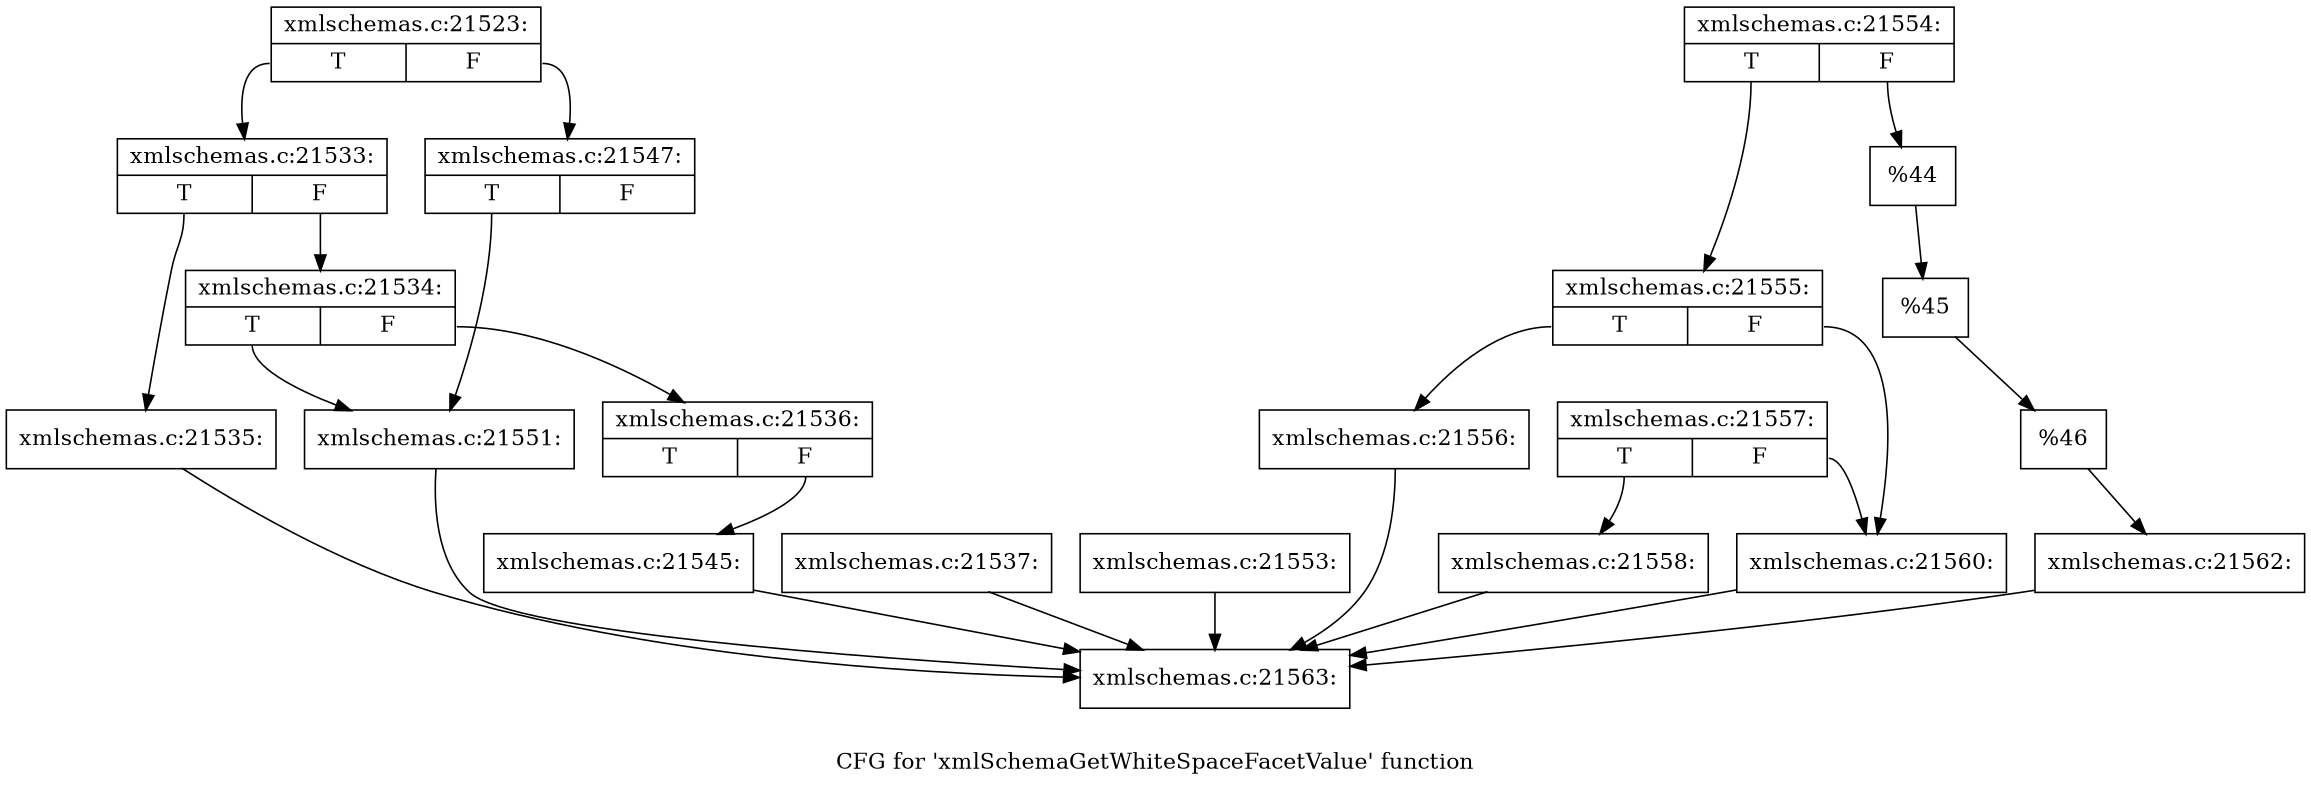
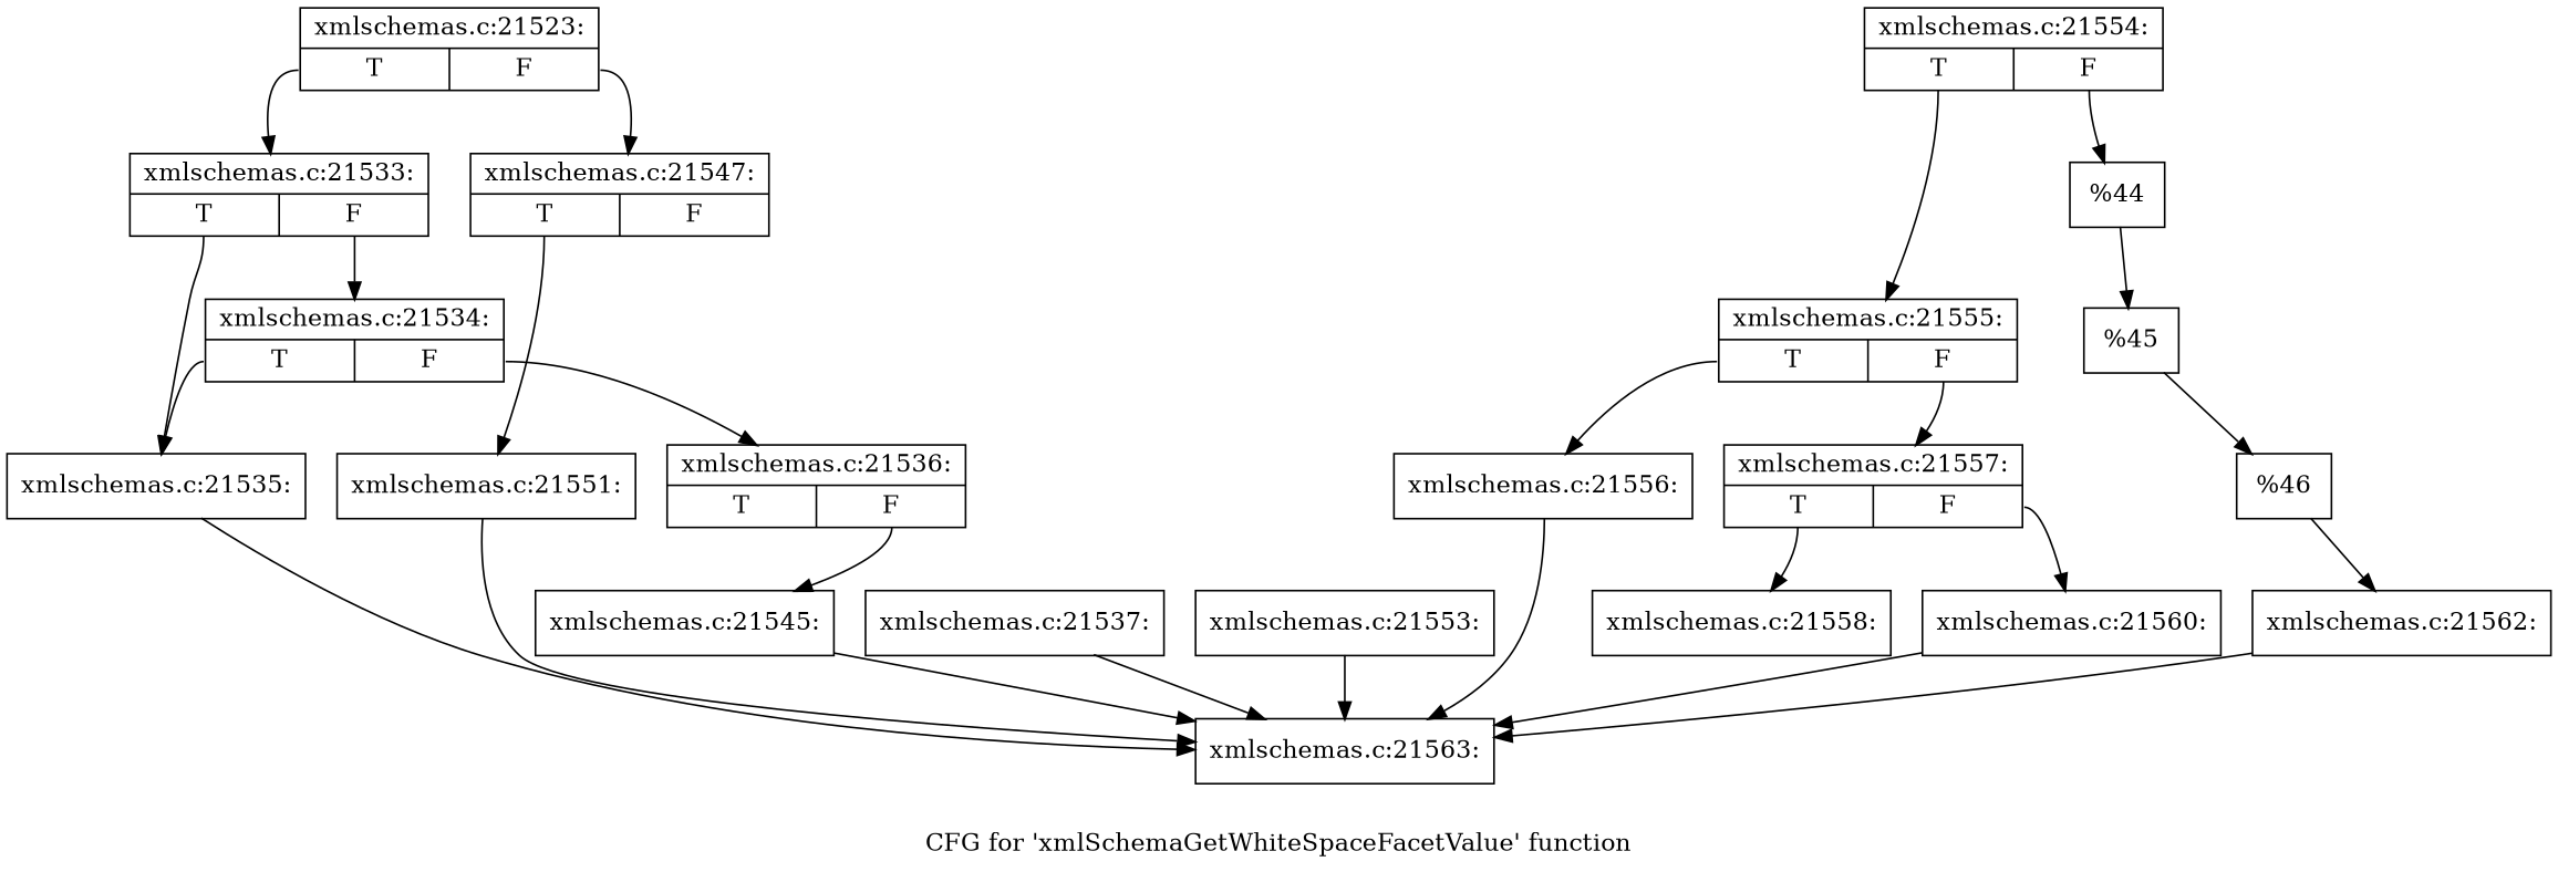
  digraph {
    label="CFG for 'xmlSchemaGetWhiteSpaceFacetValue' function"
    node [shape=record]
    n1 [label="{xmlschemas.c:21523:|{<s0>T|<s1>F}}"]
    n2 [label="{xmlschemas.c:21533:|{<s0>T|<s1>F}}"]
    n3 [label="{xmlschemas.c:21547:|{<s0>T|<s1>F}}"]
    n4 [label="{xmlschemas.c:21535:}"]
    n5 [label="{xmlschemas.c:21534:|{<s0>T|<s1>F}}"]
    n6 [label="{xmlschemas.c:21551:}"]
    n7 [label="{xmlschemas.c:21563:}"]
    n8 [label="{xmlschemas.c:21536:|{<s0>T|<s1>F}}"]
    n9 [label="{xmlschemas.c:21545:}"]
    n10 [label="{xmlschemas.c:21537:}"]
    n11 [label="{xmlschemas.c:21553:}"]
    n12 [label="{xmlschemas.c:21554:|{<s0>T|<s1>F}}"]
    n13 [label="{xmlschemas.c:21555:|{<s0>T|<s1>F}}"]
    n14 [label="{%44}"]
    n15 [label="{xmlschemas.c:21556:}"]
    n16 [label="{xmlschemas.c:21557:|{<s0>T|<s1>F}}"]
    n17 [label="{%45}"]
    n18 [label="{xmlschemas.c:21558:}"]
    n19 [label="{xmlschemas.c:21560:}"]
    n20 [label="{%46}"]
    n21 [label="{xmlschemas.c:21562:}"]
    n1 -> n2 [tailport=s0]
    n1 -> n3 [tailport=s1]
    n2 -> n4 [tailport=s0]
    n2 -> n5 [tailport=s1]
    n3 -> n6 [tailport=s0]
    n4 -> n7
-   n5 -> n6 [tailport=s0]
+   n5 -> n4 [tailport=s0]
    n5 -> n8 [tailport=s1]
    n6 -> n7
    n8 -> n9 [tailport=s1]
    n9 -> n7
    n10 -> n7
    n11 -> n7
    n12 -> n13 [tailport=s0]
    n12 -> n14 [tailport=s1]
    n13 -> n15 [tailport=s0]
-   n13 -> n19 [tailport=s1]
+   n13 -> n16 [tailport=s1]
    n14 -> n17
    n15 -> n7
    n16 -> n18 [tailport=s0]
    n16 -> n19 [tailport=s1]
    n17 -> n20
-   n18 -> n7
    n19 -> n7
    n20 -> n21
    n21 -> n7
  }
